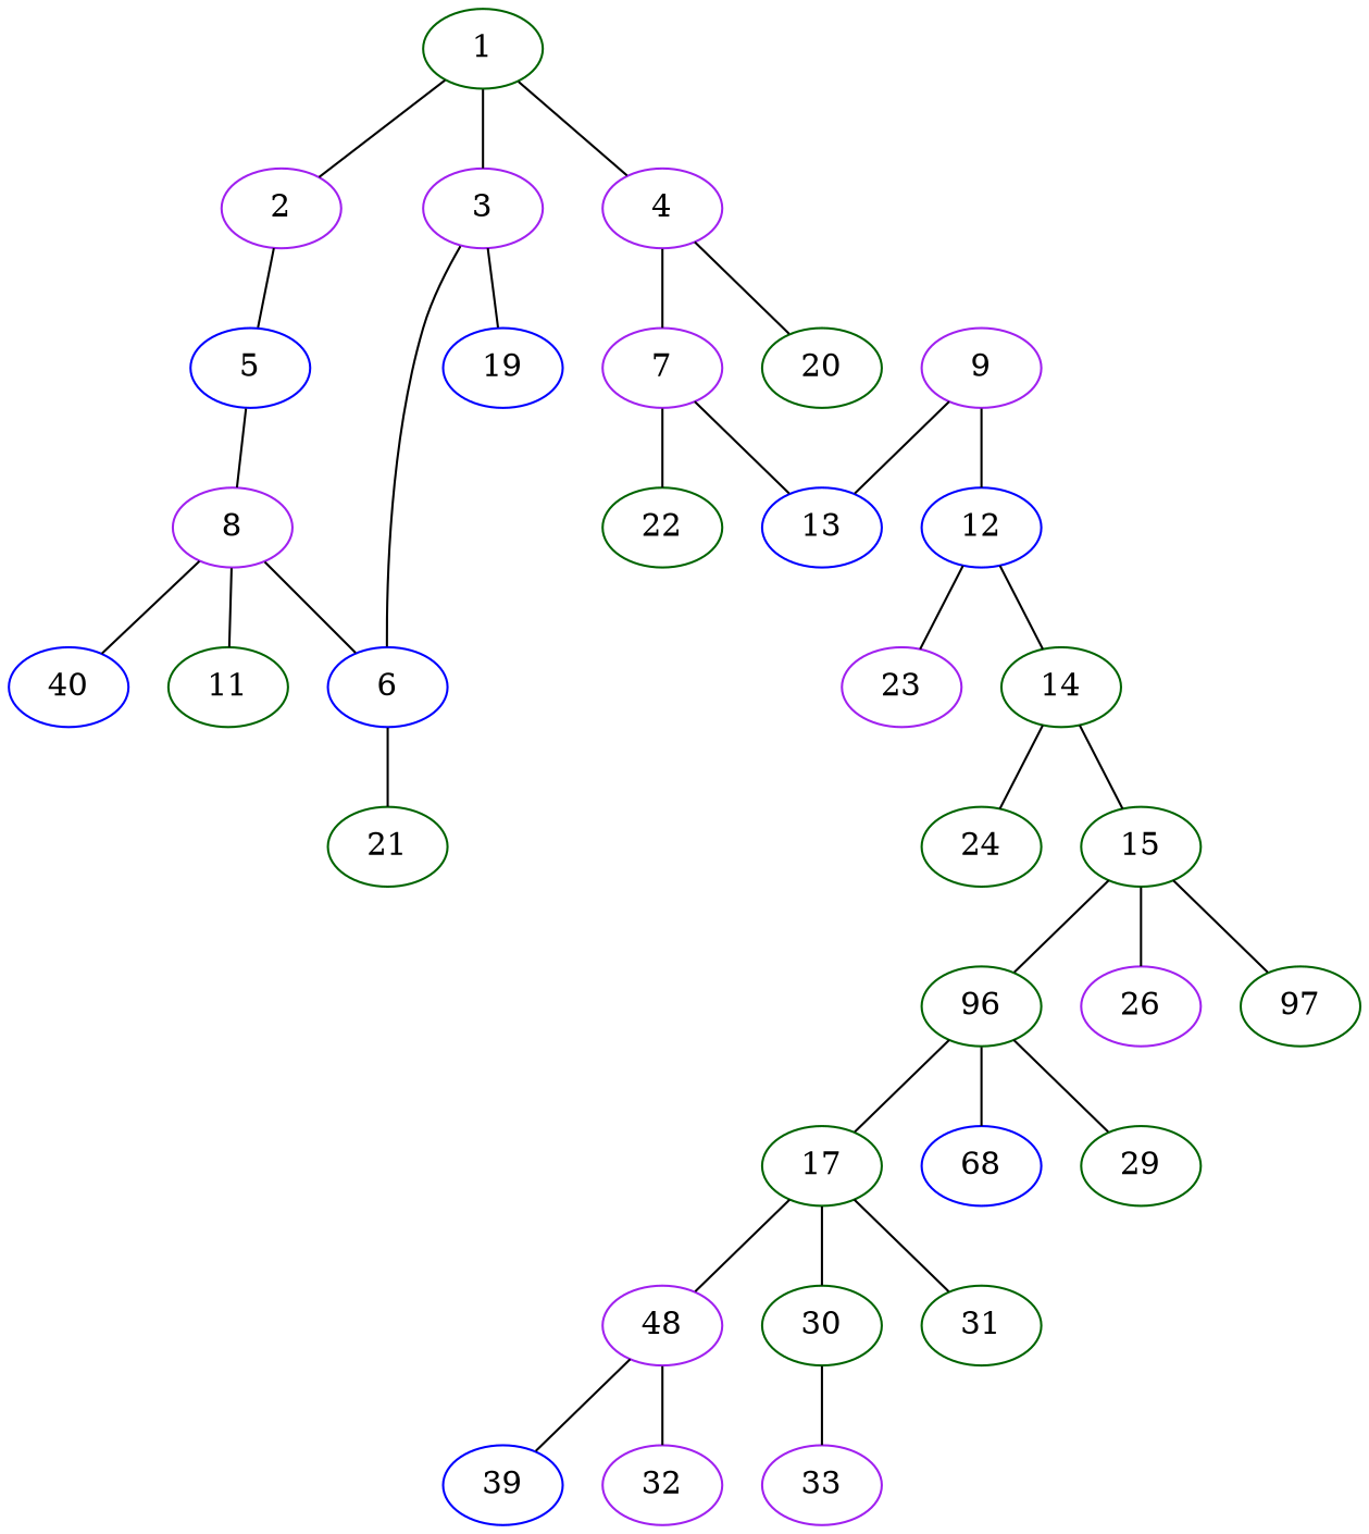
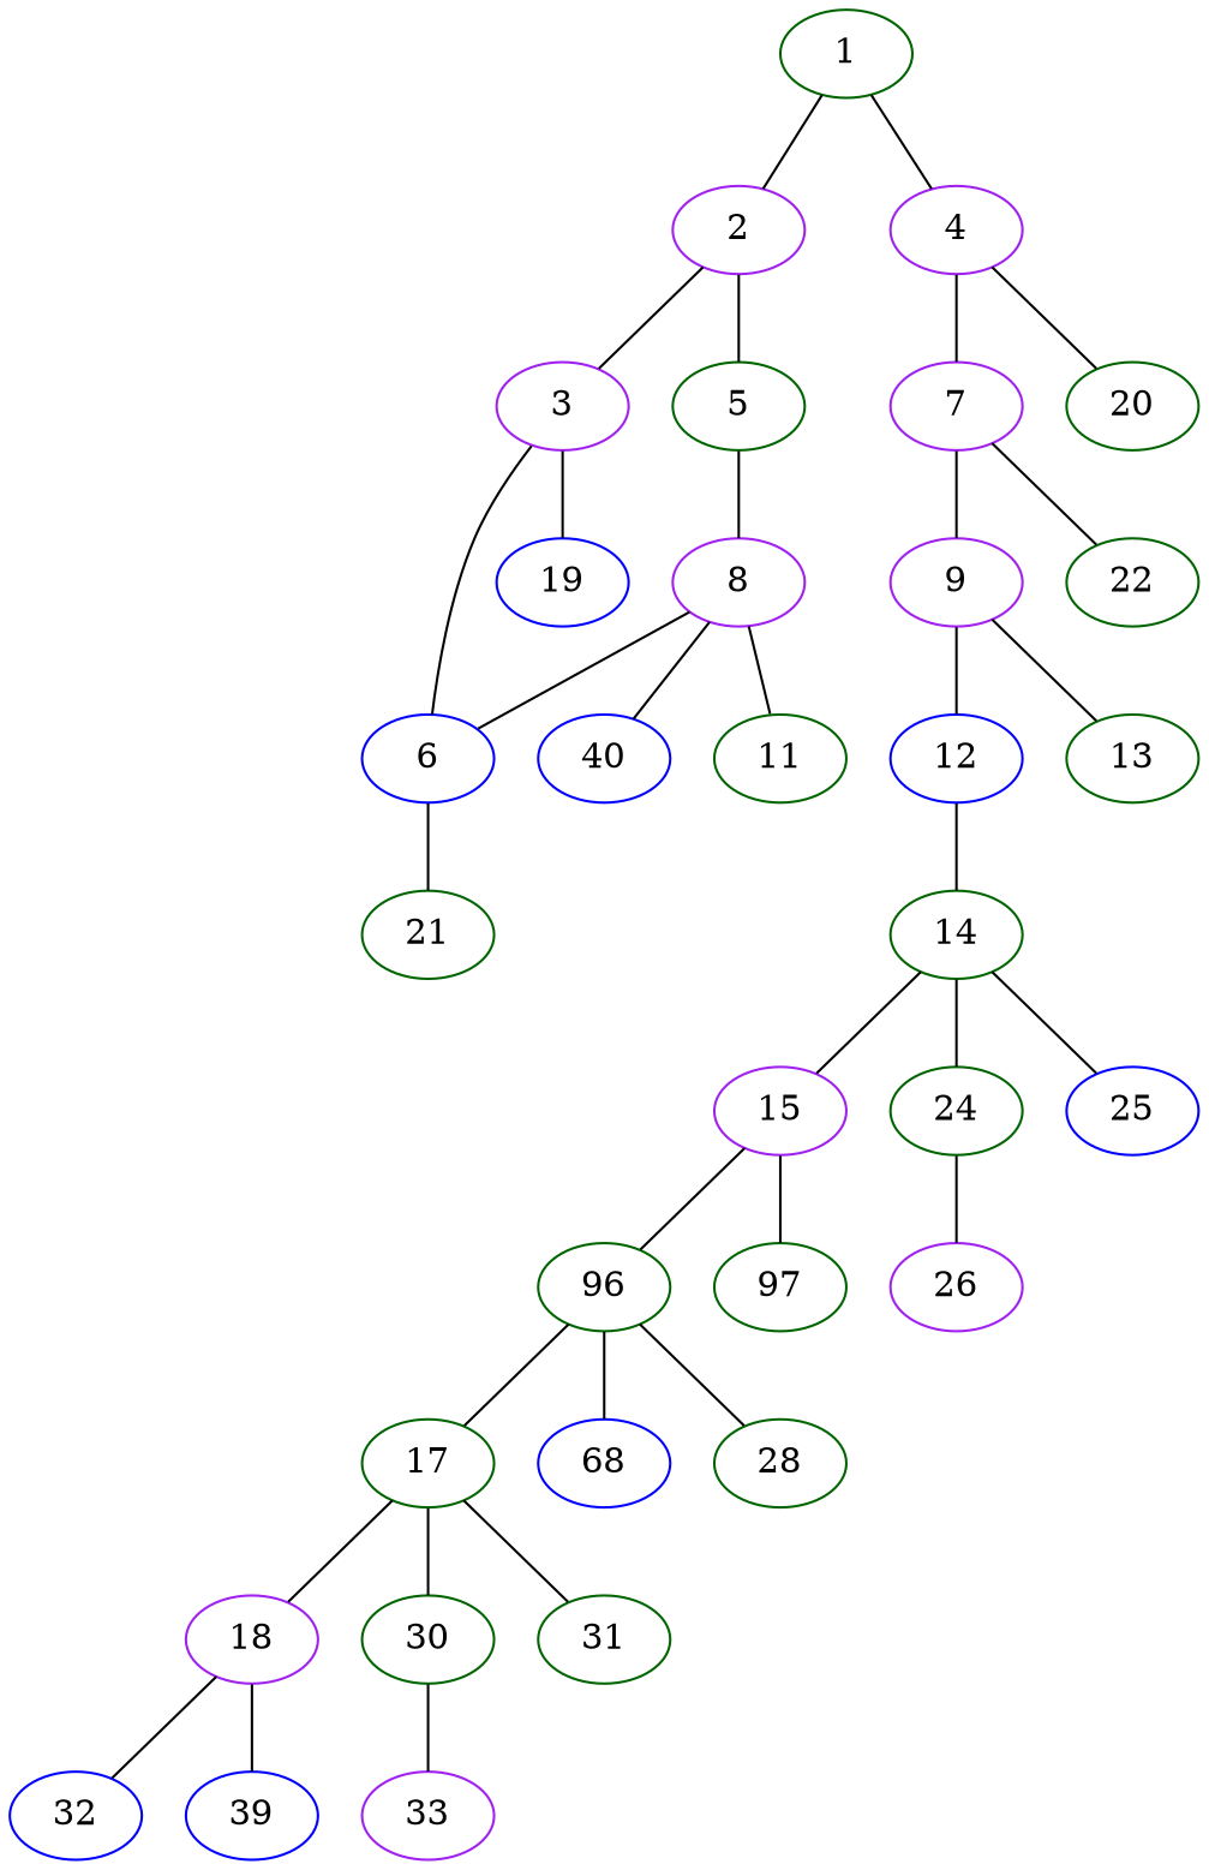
  graph {
    node [chem=H color=darkgreen]
    edge [valence=1]
    1 [chem=C]
    2 [chem=O color=purple]
    3 [chem=C color=purple]
    4 [chem=C color=purple]
-   5 [chem=C color=blue]
+   5 [chem=C]
    6 [chem=C color=blue]
    19 [color=blue]
    7 [chem=C color=purple]
    20
    8 [chem=N color=purple]
    21
    9 [chem=C color=purple]
    22
    n14 [chem=O color=blue label=40]
    11 [chem=O]
    12 [chem=N color=blue]
-   13 [chem=O color=blue]
+   13 [chem=O]
    14 [chem=C]
-   23 [color=purple]
-   15 [chem=C]
+   15 [chem=C color=purple]
    24
+   25 [color=blue]
    n23 [chem=C label=96]
    26 [color=purple]
    n25 [label=97]
    17 [chem=C]
    n27 [color=blue label=68]
-   29
-   18 [chem=C color=purple label=48]
+   29 [label=28]
+   18 [chem=C color=purple]
    30
    31
-   32 [color=purple]
+   32 [color=blue]
    n33 [color=blue label=39]
    33 [color=purple]
    1 -- 2
-   1 -- 3 [valence=2]
+   2 -- 3 [valence=2]
    1 -- 4
    2 -- 5
    3 -- 6
    3 -- 19
    4 -- 7 [valence=2]
    4 -- 20
    5 -- 8
    6 -- 21
-   7 -- 13
+   7 -- 9
    7 -- 22
    8 -- 6 [valence=2]
    8 -- n14 [valence=2]
    8 -- 11
    9 -- 12
    9 -- 13 [valence=2]
    12 -- 14
-   12 -- 23
    14 -- 15
    14 -- 24
+   14 -- 25
    15 -- n23
-   15 -- 26
+   24 -- 26
    15 -- n25
    n23 -- 17
    n23 -- n27
    n23 -- 29
    17 -- 18
    17 -- 30
    17 -- 31
    18 -- 32
    18 -- n33
    30 -- 33
  }
